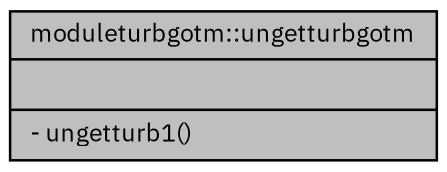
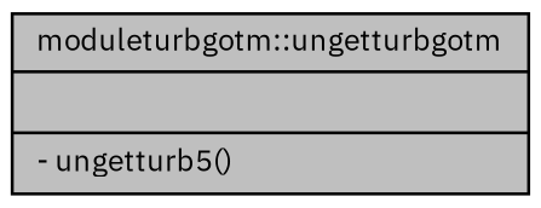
  digraph {
    fontname="IBM Plex Sans"
-   n1 [color=black fillcolor=grey75 fontcolor=black fontname="IBM Plex Sans" fontsize=10 height=0.2 label="{moduleturbgotm::ungetturbgotm\n||- ungetturb1()\l}" shape=record style=filled width=0.4]
+   n1 [color=black fillcolor=grey75 fontcolor=black fontname="IBM Plex Sans" fontsize=10 height=0.2 label="{moduleturbgotm::ungetturbgotm\n||- ungetturb5()\l}" shape=record style=filled width=0.4]
  }
